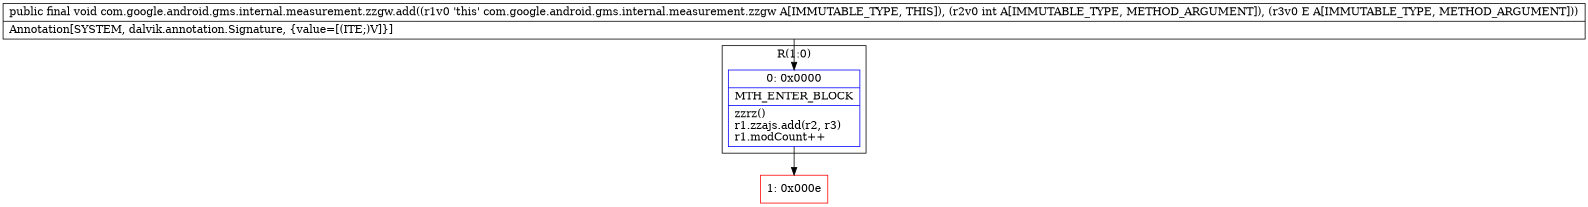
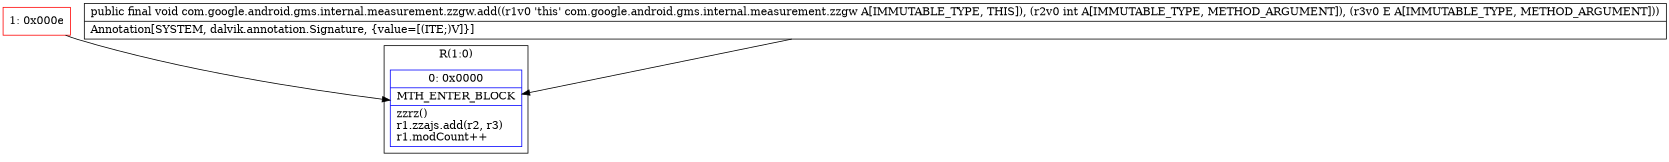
  digraph {
    node [shape=record]
    n1 [color=blue label="{0\:\ 0x0000|MTH_ENTER_BLOCK\l|zzrz()\lr1.zzajs.add(r2, r3)\lr1.modCount++\l}"]
    n2 [color=red label="{1\:\ 0x000e}"]
    n3 [label="{public final void com.google.android.gms.internal.measurement.zzgw.add((r1v0 'this' com.google.android.gms.internal.measurement.zzgw A[IMMUTABLE_TYPE, THIS]), (r2v0 int A[IMMUTABLE_TYPE, METHOD_ARGUMENT]), (r3v0 E A[IMMUTABLE_TYPE, METHOD_ARGUMENT]))  | Annotation[SYSTEM, dalvik.annotation.Signature, \{value=[(ITE;)V]\}]\l}"]
    subgraph cluster_1 {
      label="R(1:0)"
      n1
    }
-   n1 -> n2
+   n2 -> n1
    n3 -> n1
  }
